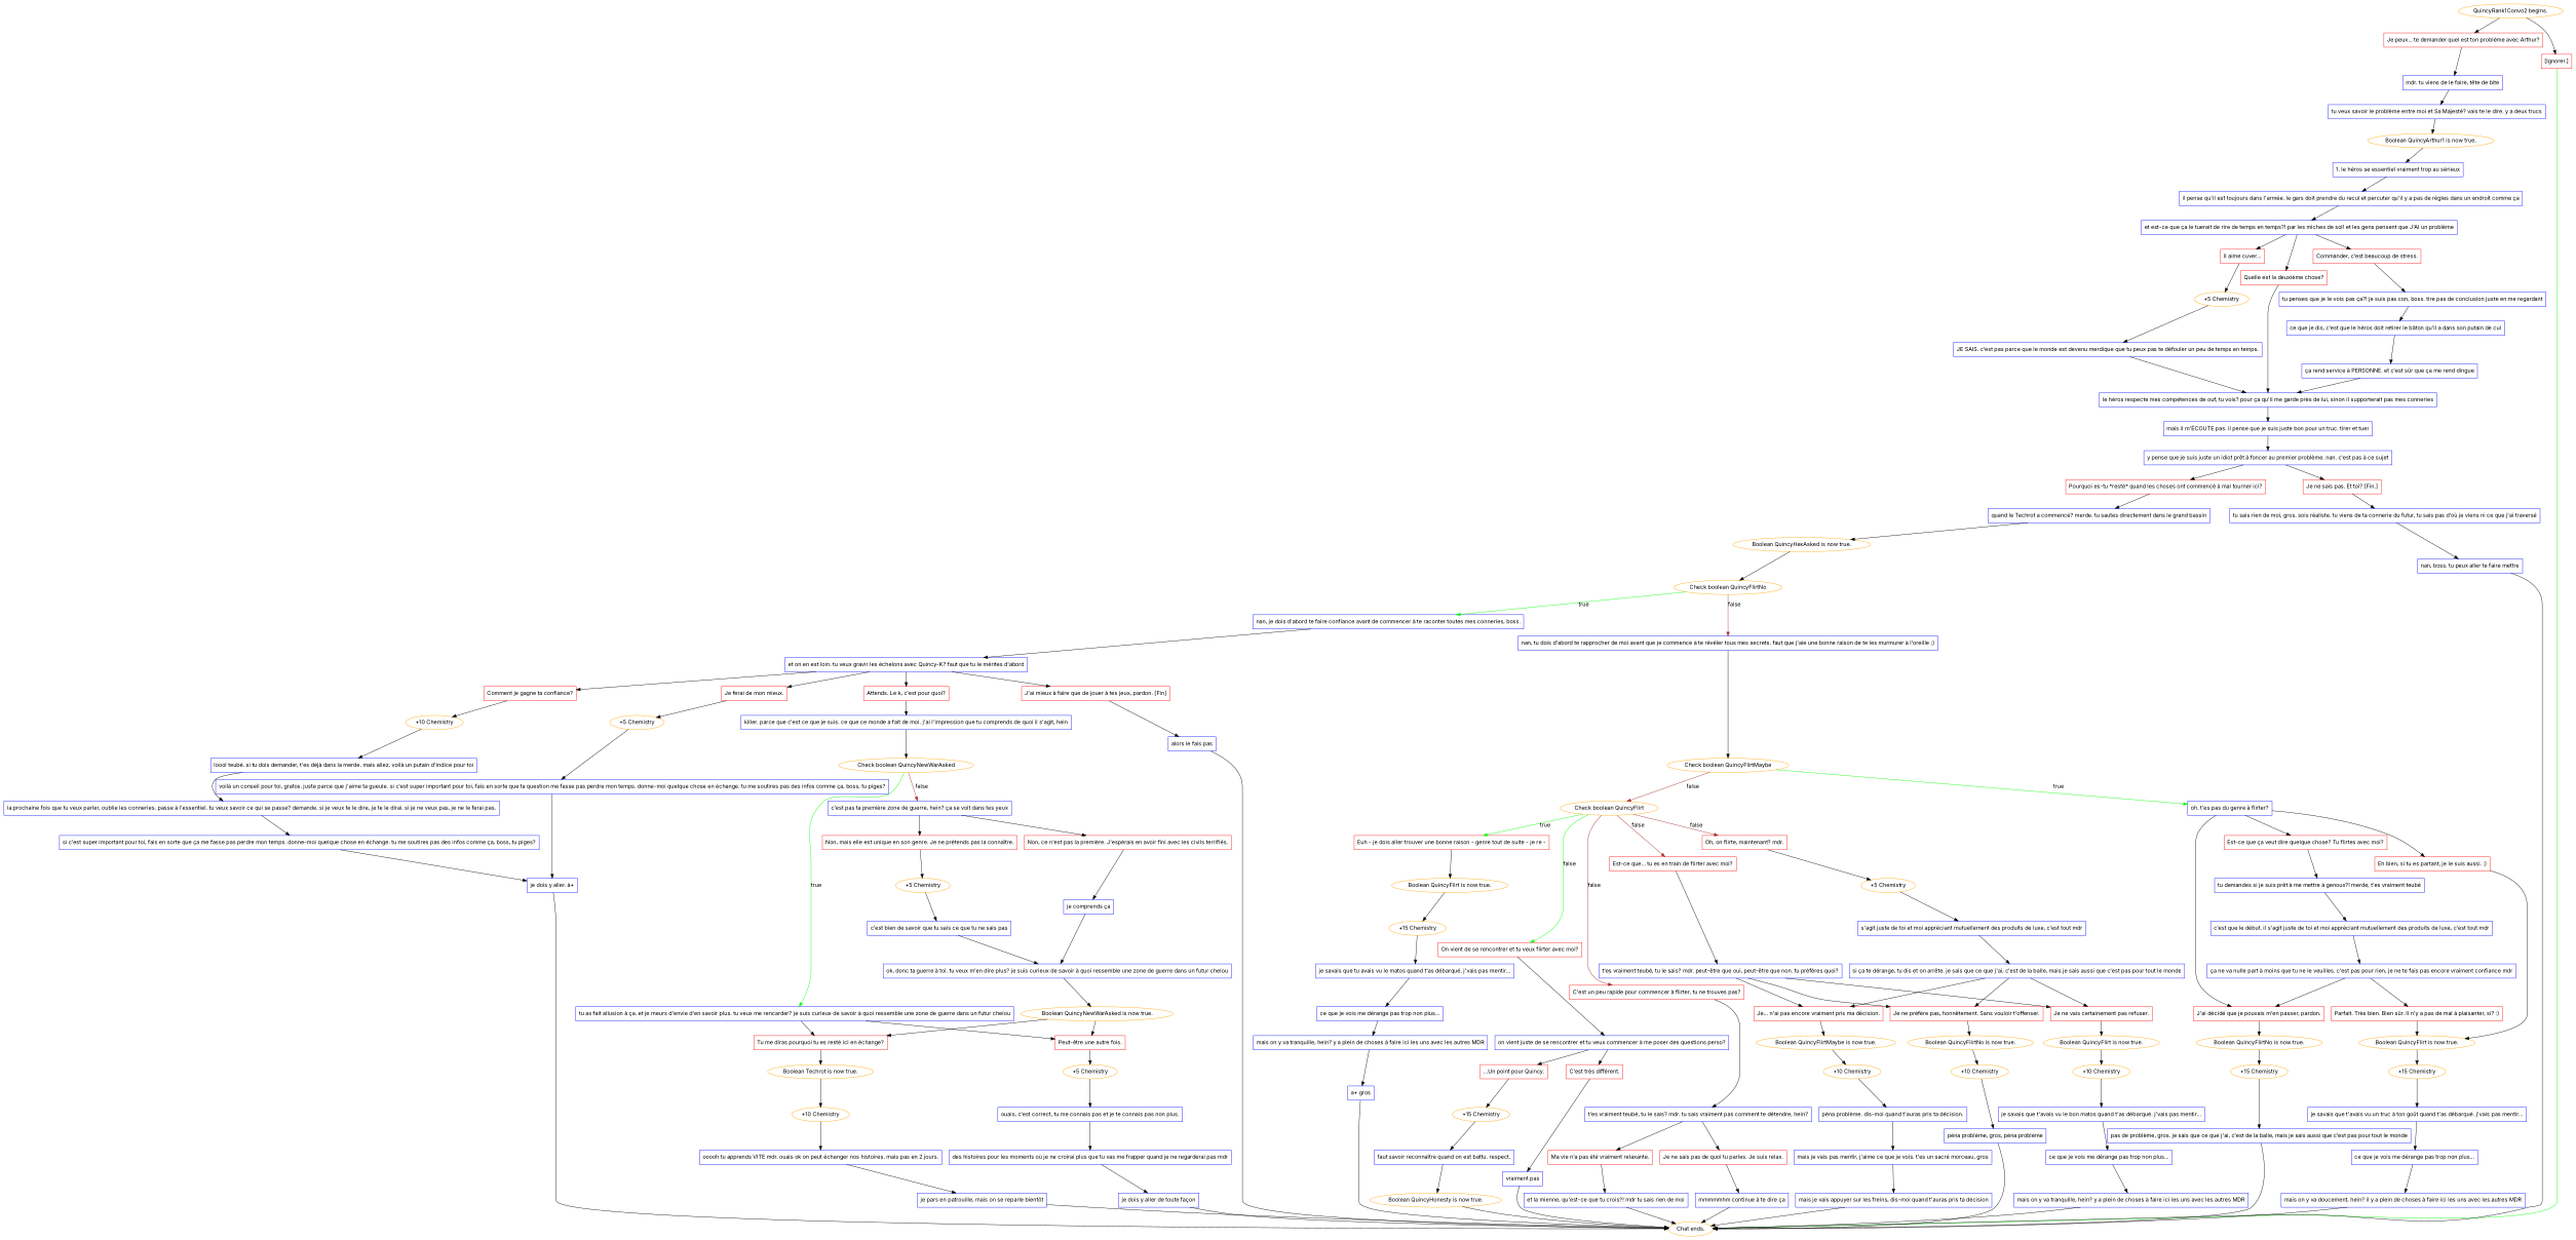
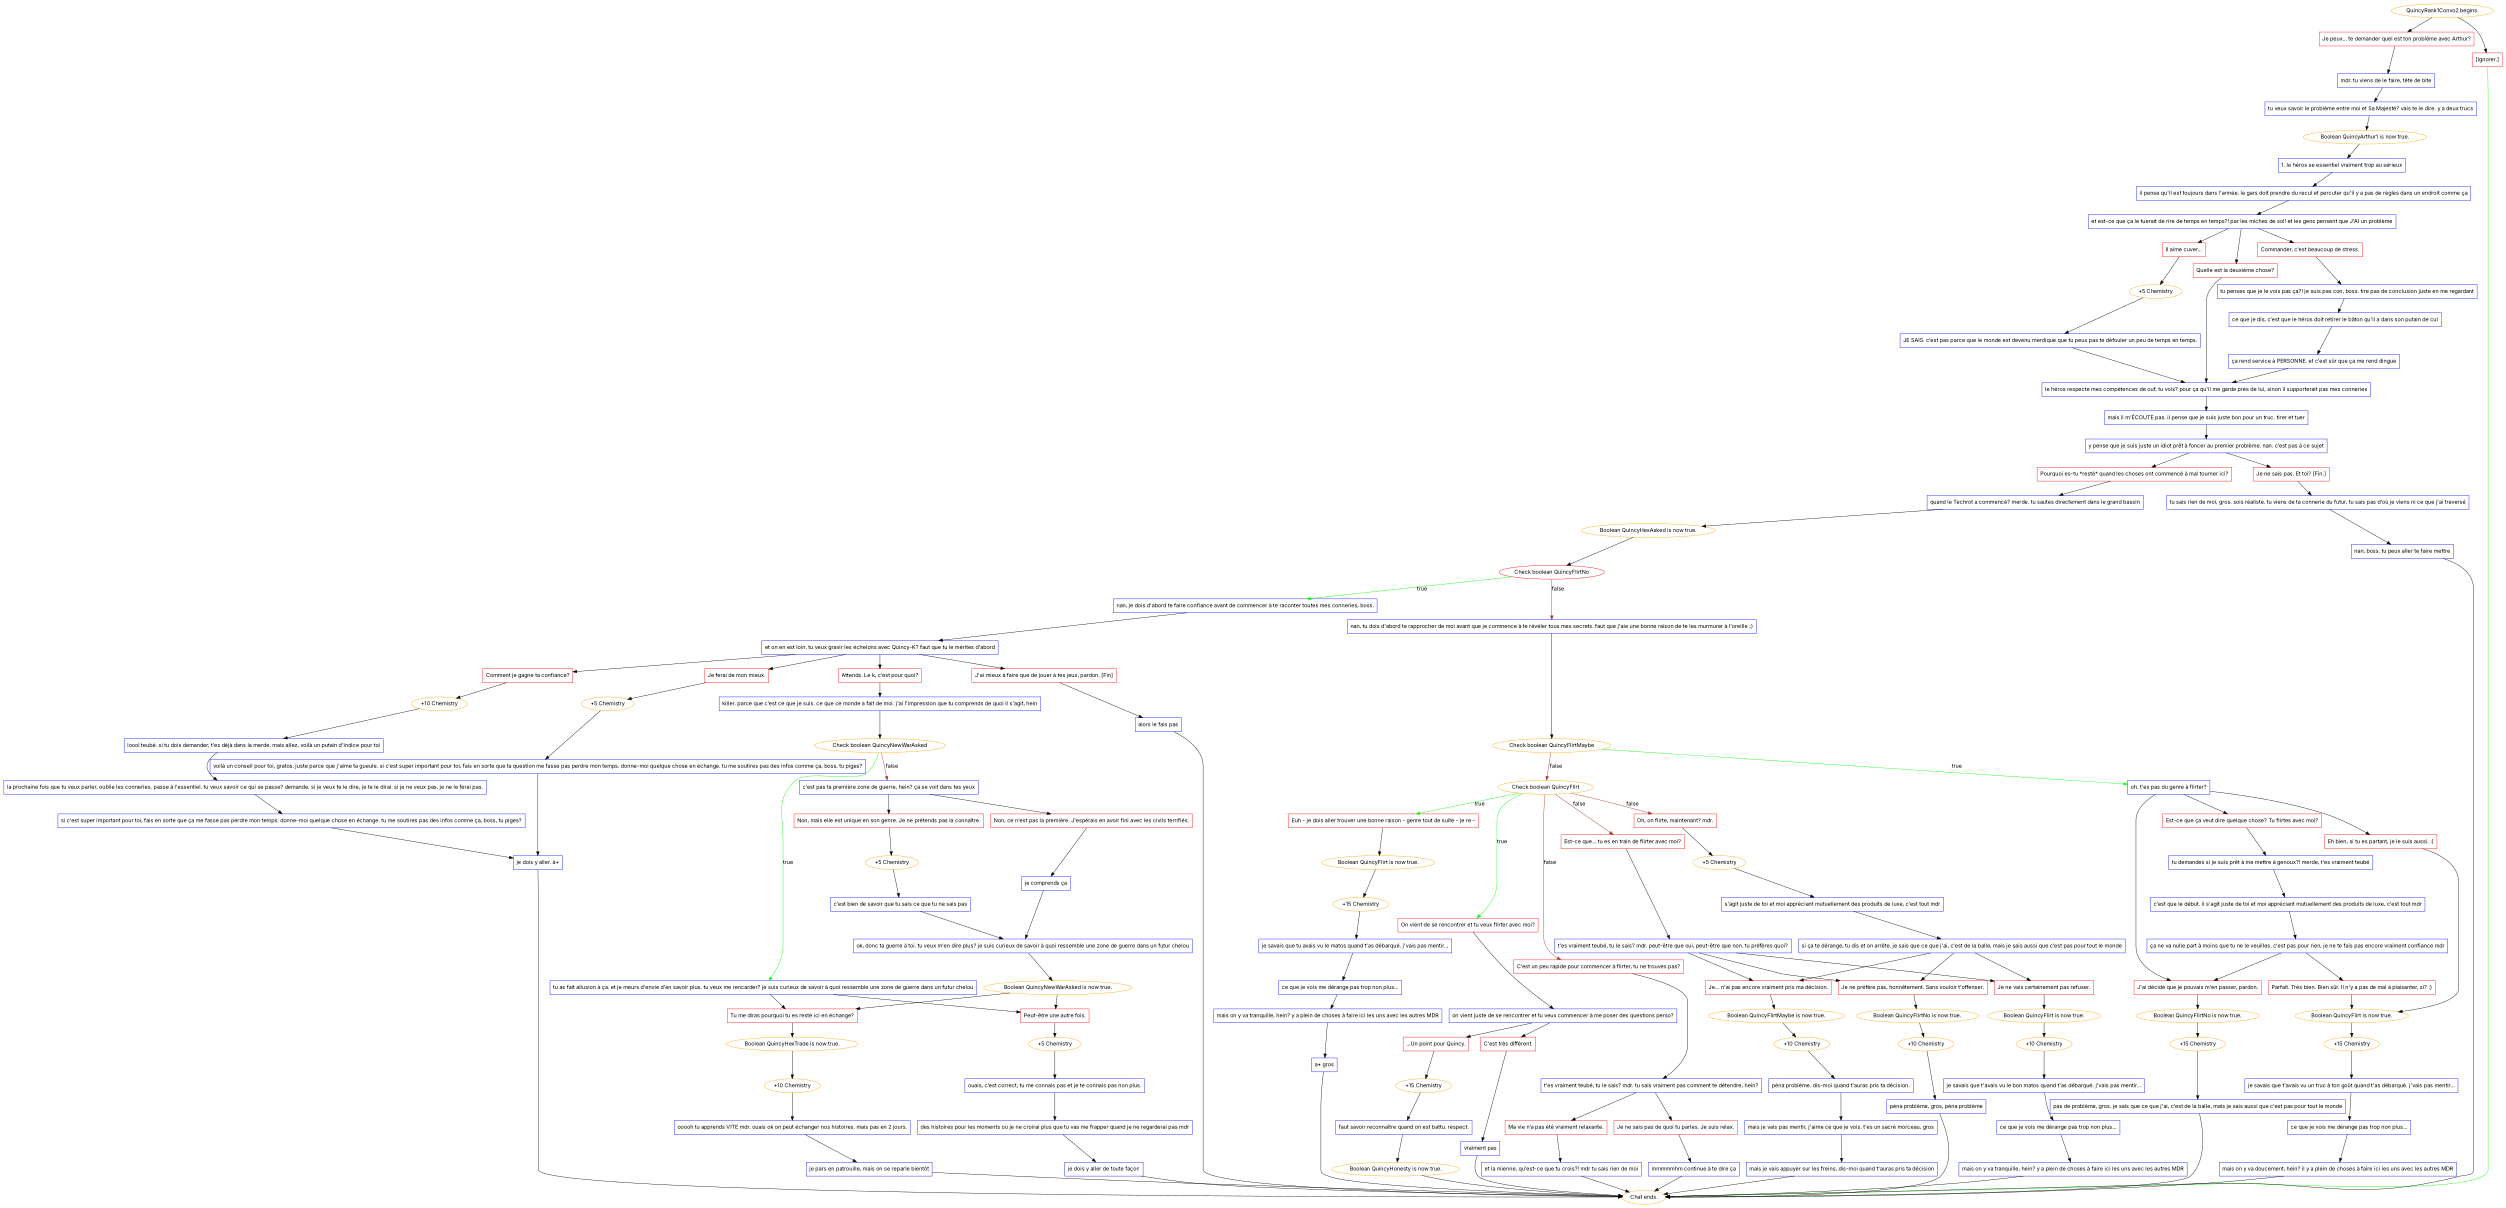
  digraph {
    fontname=Inter
    node [color=blue fontname=Inter shape=box]
    edge [fontname=Inter]
    "QuincyRank1Convo2 begins." [color=orange shape=""]
    n2 [color=red label="Je peux... te demander quel est ton problème avec Arthur?"]
    n3 [color=red label="[Ignorer.]"]
    n4 [label="mdr. tu viens de le faire, tête de bite"]
    "Chat ends." [color=orange shape=""]
    n6 [label="tu veux savoir le problème entre moi et Sa Majesté? vais te le dire. y a deux trucs"]
    n7 [color=orange label="Boolean QuincyArthur1 is now true." shape=""]
    n8 [label="1. le héros se essentiel vraiment trop au sérieux"]
    n9 [label="il pense qu'il est toujours dans l'armée. le gars doit prendre du recul et percuter qu'il y a pas de règles dans un endroit comme ça"]
    n10 [label="et est-ce que ça le tuerait de rire de temps en temps?! par les miches de sol! et les gens pensent que J'AI un problème"]
    n11 [color=red label="Commander, c'est beaucoup de stress."]
    n12 [color=red label="Il aime cuver..."]
    n13 [color=red label="Quelle est la deuxième chose?"]
    n14 [label="tu penses que je le vois pas ça?! je suis pas con, boss. tire pas de conclusion juste en me regardant"]
    n15 [color=orange label="+5 Chemistry" shape=""]
    n16 [label="le héros respecte mes compétences de ouf, tu vois? pour ça qu'il me garde près de lui, sinon il supporterait pas mes conneries"]
    n17 [label="ce que je dis, c'est que le héros doit retirer le bâton qu'il a dans son putain de cul"]
    n18 [label="JE SAIS. c'est pas parce que le monde est devenu merdique que tu peux pas te défouler un peu de temps en temps."]
    n19 [label="mais il m'ÉCOUTE pas. il pense que je suis juste bon pour un truc. tirer et tuer"]
    n20 [label="ça rend service à PERSONNE. et c'est sûr que ça me rend dingue"]
    n21 [label="y pense que je suis juste un idiot prêt à foncer au premier problème. nan. c'est pas à ce sujet"]
    n22 [color=red label="Pourquoi es-tu *resté* quand les choses ont commencé à mal tourner ici?"]
    n23 [color=red label="Je ne sais pas. Et toi? [Fin.]"]
    n24 [label="quand le Techrot a commencé? merde. tu sautes directement dans le grand bassin"]
    n25 [label="tu sais rien de moi, gros. sois réaliste. tu viens de ta connerie du futur, tu sais pas d'où je viens ni ce que j'ai traversé"]
    n26 [color=orange label="Boolean QuincyHexAsked is now true." shape=""]
    n27 [label="nan, boss. tu peux aller te faire mettre"]
-   n28 [color=orange label="Check boolean QuincyFlirtNo" shape=""]
+   n28 [color=red label="Check boolean QuincyFlirtNo" shape=""]
    n29 [label="nan, je dois d'abord te faire confiance avant de commencer à te raconter toutes mes conneries, boss."]
    n30 [label="nan, tu dois d'abord te rapprocher de moi avant que je commence à te révéler tous mes secrets. faut que j'aie une bonne raison de te les murmurer à l'oreille ;)"]
    n31 [label="et on en est loin. tu veux gravir les échelons avec Quincy-K? faut que tu le mérites d'abord"]
    n32 [color=orange label="Check boolean QuincyFlirtMaybe" shape=""]
    n33 [color=red label="Je ferai de mon mieux."]
    n34 [color=red label="Comment je gagne ta confiance?"]
    n35 [color=red label="Attends. Le k, c'est pour quoi?"]
    n36 [color=red label="J'ai mieux à faire que de jouer à tes jeux, pardon. [Fin]"]
    n37 [label="oh. t'es pas du genre à flirter?"]
    n38 [color=orange label="Check boolean QuincyFlirt" shape=""]
    n39 [color=orange label="+5 Chemistry" shape=""]
    n40 [color=orange label="+10 Chemistry" shape=""]
    n41 [label="killer. parce que c'est ce que je suis. ce que ce monde a fait de moi. j'ai l'impression que tu comprends de quoi il s'agit, hein"]
    n42 [label="alors le fais pas"]
    n43 [color=red label="Est-ce que ça veut dire quelque chose? Tu flirtes avec moi?"]
    n44 [color=red label="Eh bien, si tu es partant, je le suis aussi. :)"]
    n45 [color=red label="J'ai décidé que je pouvais m'en passer, pardon."]
    n46 [color=red label="Euh - je dois aller trouver une bonne raison - genre tout de suite - je re -"]
    n47 [color=red label="On vient de se rencontrer et tu veux flirter avec moi?"]
    n48 [color=red label="C'est un peu rapide pour commencer à flirter, tu ne trouves pas?"]
    n49 [color=red label="Est-ce que... tu es en train de flirter avec moi?"]
    n50 [color=red label="Oh, on flirte, maintenant? mdr."]
    n51 [label="voilà un conseil pour toi, gratos. juste parce que j'aime ta gueule. si c'est super important pour toi, fais en sorte que ta question me fasse pas perdre mon temps. donne-moi quelque chose en échange. tu me soutires pas des infos comme ça, boss, tu piges?"]
    n52 [label="loool teubé. si tu dois demander, t'es déjà dans la merde. mais allez, voilà un putain d'indice pour toi"]
    n53 [color=orange label="Check boolean QuincyNewWarAsked" shape=""]
    n54 [label="tu demandes si je suis prêt à me mettre à genoux?! merde, t'es vraiment teubé"]
    n55 [color=orange label="Boolean QuincyFlirt is now true." shape=""]
    n56 [color=orange label="Boolean QuincyFlirtNo is now true." shape=""]
    n57 [color=orange label="Boolean QuincyFlirt is now true." shape=""]
    n58 [label="on vient juste de se rencontrer et tu veux commencer à me poser des questions perso?"]
    n59 [label="t'es vraiment teubé, tu le sais? mdr. tu sais vraiment pas comment te détendre, hein?"]
    n60 [label="t'es vraiment teubé, tu le sais? mdr. peut-être que oui, peut-être que non. tu préfères quoi?"]
    n61 [color=orange label="+5 Chemistry" shape=""]
    n62 [label="je dois y aller. à+"]
    n63 [label="la prochaine fois que tu veux parler, oublie les conneries. passe à l'essentiel. tu veux savoir ce qui se passe? demande. si je veux te le dire, je te le dirai. si je ne veux pas, je ne le ferai pas."]
    n64 [label="tu as fait allusion à ça. et je meurs d'envie d'en savoir plus. tu veux me rencarder? je suis curieux de savoir à quoi ressemble une zone de guerre dans un futur chelou"]
    n65 [label="c'est pas ta première zone de guerre, hein? ça se voit dans tes yeux"]
    n66 [label="c'est que le début. il s'agit juste de toi et moi appréciant mutuellement des produits de luxe, c'est tout mdr"]
    n67 [color=orange label="+15 Chemistry" shape=""]
    n68 [color=orange label="+15 Chemistry" shape=""]
    n69 [color=orange label="+15 Chemistry" shape=""]
    n70 [color=red label="...Un point pour Quincy."]
    n71 [color=red label="C'est très différent."]
    n72 [color=red label="Ma vie n’a pas été vraiment relaxante."]
    n73 [color=red label="Je ne sais pas de quoi tu parles. Je suis relax."]
    n74 [color=red label="Je ne vais certainement pas refuser."]
    n75 [color=red label="Je... n'ai pas encore vraiment pris ma décision."]
    n76 [color=red label="Je ne préfère pas, honnêtement. Sans vouloir t'offenser."]
    n77 [label="s'agit juste de toi et moi appréciant mutuellement des produits de luxe, c'est tout mdr"]
    n78 [label="si c'est super important pour toi, fais en sorte que ça me fasse pas perdre mon temps. donne-moi quelque chose en échange. tu me soutires pas des infos comme ça, boss, tu piges?"]
    n79 [color=red label="Tu me diras pourquoi tu es resté ici en échange?"]
    n80 [color=red label="Peut-être une autre fois."]
    n81 [color=red label="Non, ce n'est pas la première. J'espérais en avoir fini avec les civils terrifiés."]
    n82 [color=red label="Non, mais elle est unique en son genre. Je ne prétends pas la connaître."]
    n83 [label="ça ne va nulle part à moins que tu ne le veuilles. c'est pas pour rien, je ne te fais pas encore vraiment confiance mdr"]
    n84 [label="je savais que t'avais vu un truc à ton goût quand t'as débarqué. j'vais pas mentir..."]
    n85 [label="pas de problème, gros. je sais que ce que j'ai, c'est de la balle, mais je sais aussi que c'est pas pour tout le monde"]
    n86 [label="je savais que tu avais vu le matos quand t'as débarqué. j'vais pas mentir..."]
    n87 [color=orange label="+15 Chemistry" shape=""]
    n88 [label="vraiment pas"]
    n89 [label="et la mienne, qu'est-ce que tu crois?! mdr tu sais rien de moi"]
    n90 [label="mmmmmhm continue à te dire ça"]
    n91 [color=orange label="Boolean QuincyFlirt is now true." shape=""]
    n92 [color=orange label="Boolean QuincyFlirtMaybe is now true." shape=""]
    n93 [color=orange label="Boolean QuincyFlirtNo is now true." shape=""]
    n94 [label="si ça te dérange, tu dis et on arrête. je sais que ce que j'ai, c'est de la balle, mais je sais aussi que c'est pas pour tout le monde"]
-   n95 [color=orange label="Boolean Techrot is now true." shape=""]
+   n95 [color=orange label="Boolean QuincyHexTrade is now true." shape=""]
    n96 [color=orange label="+5 Chemistry" shape=""]
    n97 [label="je comprends ça"]
    n98 [color=orange label="+5 Chemistry" shape=""]
    n99 [color=red label="Parfait. Très bien. Bien sûr. Il n'y a pas de mal à plaisanter, si? :)"]
    n100 [label="ce que je vois me dérange pas trop non plus..."]
    n101 [label="ce que je vois me dérange pas trop non plus..."]
    n102 [label="faut savoir reconnaître quand on est battu. respect."]
    n103 [color=orange label="+10 Chemistry" shape=""]
    n104 [color=orange label="+10 Chemistry" shape=""]
    n105 [color=orange label="+10 Chemistry" shape=""]
    n106 [color=orange label="+10 Chemistry" shape=""]
    n107 [label="ouais, c'est correct, tu me connais pas et je te connais pas non plus."]
    n108 [label="ok, donc ta guerre à toi. tu veux m'en dire plus? je suis curieux de savoir à quoi ressemble une zone de guerre dans un futur chelou"]
    n109 [label="c'est bien de savoir que tu sais ce que tu ne sais pas"]
    n110 [label="mais on y va doucement, hein? il y a plein de choses à faire ici les uns avec les autres MDR"]
    n111 [label="mais on y va tranquille, hein? y a plein de choses à faire ici les uns avec les autres MDR"]
    n112 [color=orange label="Boolean QuincyHonesty is now true." shape=""]
    n113 [label="je savais que t'avais vu le bon matos quand t'as débarqué. j'vais pas mentir..."]
    n114 [label="péna problème. dis-moi quand t'auras pris ta décision."]
    n115 [label="péna problème, gros, péna problème"]
    n116 [label="ooooh tu apprends VITE mdr. ouais ok on peut échanger nos histoires. mais pas en 2 jours."]
    n117 [label="des histoires pour les moments où je ne croirai plus que tu vas me frapper quand je ne regarderai pas mdr"]
    n118 [color=orange label="Boolean QuincyNewWarAsked is now true." shape=""]
    n119 [label="a+ gros"]
    n120 [label="ce que je vois me dérange pas trop non plus..."]
    n121 [label="mais je vais pas mentir, j'aime ce que je vois. t'es un sacré morceau, gros"]
    n122 [label="je pars en patrouille, mais on se reparle bientôt"]
    n123 [label="je dois y aller de toute façon"]
    n124 [label="mais on y va tranquille, hein? y a plein de choses à faire ici les uns avec les autres MDR"]
    n125 [label="mais je vais appuyer sur les freins, dis-moi quand t'auras pris ta décision"]
    "QuincyRank1Convo2 begins." -> n2
    "QuincyRank1Convo2 begins." -> n3
    n2 -> n4
    n3 -> "Chat ends." [color=green]
    n4 -> n6
    n6 -> n7
    n7 -> n8
    n8 -> n9
    n9 -> n10
    n10 -> n11
    n10 -> n12
    n10 -> n13
    n11 -> n14
    n12 -> n15
    n13 -> n16
    n14 -> n17
    n15 -> n18
    n16 -> n19
    n17 -> n20
    n18 -> n16
    n19 -> n21
    n20 -> n16
    n21 -> n22
    n21 -> n23
    n22 -> n24
    n23 -> n25
    n24 -> n26
    n25 -> n27
    n26 -> n28
    n27 -> "Chat ends."
    n28 -> n29 [color=green label=true]
    n28 -> n30 [color=brown label=false]
    n29 -> n31
    n30 -> n32
    n31 -> n33
    n31 -> n34
    n31 -> n35
    n31 -> n36
    n32 -> n37 [color=green label=true]
    n32 -> n38 [color=brown label=false]
    n33 -> n39
    n34 -> n40
    n35 -> n41
    n36 -> n42
    n37 -> n43
    n37 -> n44
    n37 -> n45
    n38 -> n46 [color=green label=true]
-   n38 -> n47 [color=green label=false]
+   n38 -> n47 [color=green label=true]
    n38 -> n48 [color=brown label=false]
    n38 -> n49 [color=brown label=false]
    n38 -> n50 [color=brown label=false]
    n39 -> n51
    n40 -> n52
    n41 -> n53
    n42 -> "Chat ends."
    n43 -> n54
    n44 -> n55
    n45 -> n56
    n46 -> n57
    n47 -> n58
    n48 -> n59
    n49 -> n60
    n50 -> n61
    n51 -> n62
    n52 -> n63
    n53 -> n64 [color=green label=true]
    n53 -> n65 [color=brown label=false]
    n54 -> n66
    n55 -> n67
    n56 -> n68
    n57 -> n69
    n58 -> n70
    n58 -> n71
    n59 -> n72
    n59 -> n73
    n60 -> n74
    n60 -> n75
    n60 -> n76
    n61 -> n77
    n62 -> "Chat ends."
    n63 -> n78
    n64 -> n79
    n64 -> n80
    n65 -> n81
    n65 -> n82
    n66 -> n83
    n67 -> n84
    n68 -> n85
    n69 -> n86
    n70 -> n87
    n71 -> n88
    n72 -> n89
    n73 -> n90
    n74 -> n91
    n75 -> n92
    n76 -> n93
    n77 -> n94
    n78 -> n62
    n79 -> n95
    n80 -> n96
    n81 -> n97
    n82 -> n98
    n83 -> n45
    n83 -> n99
    n84 -> n100
    n85 -> "Chat ends."
    n86 -> n101
    n87 -> n102
    n88 -> "Chat ends."
    n89 -> "Chat ends."
    n90 -> "Chat ends."
    n91 -> n103
    n92 -> n104
    n93 -> n105
    n94 -> n74
    n94 -> n75
    n94 -> n76
    n95 -> n106
    n96 -> n107
    n97 -> n108
    n98 -> n109
    n99 -> n55
    n100 -> n110
    n101 -> n111
    n102 -> n112
    n103 -> n113
    n104 -> n114
    n105 -> n115
    n106 -> n116
    n107 -> n117
    n108 -> n118
    n109 -> n108
    n110 -> "Chat ends."
    n111 -> n119
    n112 -> "Chat ends."
    n113 -> n120
    n114 -> n121
    n115 -> "Chat ends."
    n116 -> n122
    n117 -> n123
    n118 -> n79
    n118 -> n80
    n119 -> "Chat ends."
    n120 -> n124
    n121 -> n125
    n122 -> "Chat ends."
    n123 -> "Chat ends."
    n124 -> "Chat ends."
    n125 -> "Chat ends."
  }
